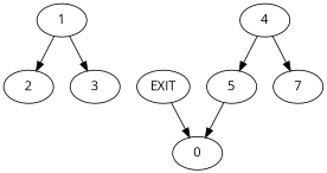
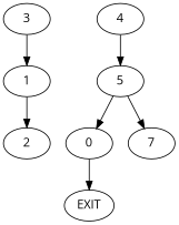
  digraph {
    fontname="Open Sans"
    node [fontname="Open Sans"]
    edge [fontname="Open Sans"]
    1
    2
    3
    n4 [label=EXIT]
    4
    5
    n7 [label=0]
    7
    1 -> 2
-   1 -> 3
+   3 -> 1
    4 -> 5
    5 -> n7
-   4 -> 7
-   n4 -> n7
+   5 -> 7
+   n7 -> n4
  }
